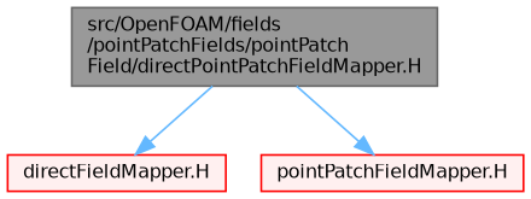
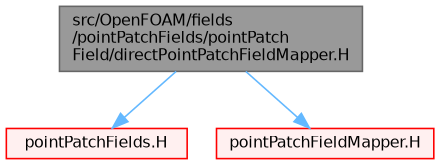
  digraph {
    node [color=red fillcolor="#FFF0F0" fontname=Helvetica fontsize=10 shape=box style=filled]
    edge [color=steelblue1 fontname=Helvetica fontsize=10 labelfontname=Helvetica labelfontsize=10 style=solid]
    n1 [color=gray40 fillcolor=grey60 fontcolor=black height=0.2 label="src/OpenFOAM/fields\l/pointPatchFields/pointPatch\lField/directPointPatchFieldMapper.H" width=0.4]
-   n2 [height=0.2 label="directFieldMapper.H" width=0.4]
+   n2 [height=0.2 label="pointPatchFields.H" width=0.4]
    n3 [height=0.2 label="pointPatchFieldMapper.H" width=0.4]
    n1 -> n2
    n1 -> n3
  }
